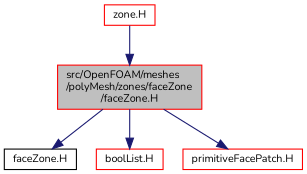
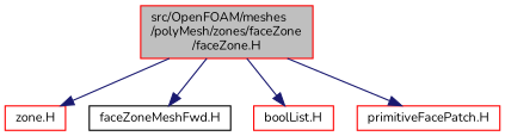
  digraph {
    fontname=Nunito
    node [color=red fontname=Nunito fontsize=10 shape=record]
    edge [color=midnightblue fontname=Nunito fontsize=10 labelfontname=Helvetica labelfontsize=10 style=solid]
    n1 [fillcolor=grey75 fontcolor=black height=0.2 label="src/OpenFOAM/meshes\l/polyMesh/zones/faceZone\l/faceZone.H" style=filled width=0.4]
    n2 [height=0.2 label="zone.H" width=0.4]
-   n3 [color=black height=0.2 label="faceZone.H" width=0.4]
+   n3 [color=black height=0.2 label="faceZoneMeshFwd.H" width=0.4]
    n4 [height=0.2 label="boolList.H" width=0.4]
    n5 [height=0.2 label="primitiveFacePatch.H" width=0.4]
-   n2 -> n1
+   n1 -> n2
    n1 -> n3
    n1 -> n4
    n1 -> n5
  }
